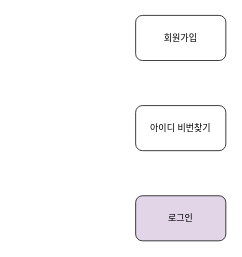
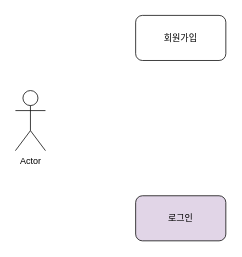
  <mxCell id="0" />
  <mxCell id="1" parent="0" />
+ <mxCell id="2" value="Actor" style="shape=umlActor;verticalLabelPosition=bottom;verticalAlign=top;html=1;outlineConnect=0;" vertex="1" parent="1"><mxGeometry x="20" y="120" width="40" height="80" as="geometry" /></mxCell>
  <mxCell id="3" value="로그인" style="rounded=1;whiteSpace=wrap;html=1;fillColor=#e1d5e7;" vertex="1" parent="1"><mxGeometry x="180" y="260" width="120" height="60" as="geometry" /></mxCell>
  <mxCell id="4" value="회원가입" style="rounded=1;whiteSpace=wrap;html=1;" vertex="1" parent="1"><mxGeometry x="180" y="20" width="120" height="60" as="geometry" /></mxCell>
- <mxCell id="5" value="아이디 비번찾기" style="rounded=1;whiteSpace=wrap;html=1;" vertex="1" parent="1"><mxGeometry x="180" y="140" width="120" height="60" as="geometry" /></mxCell>
